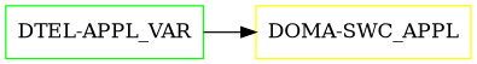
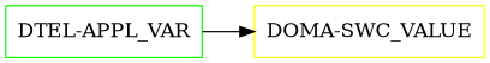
  digraph {
    rankdir=LR
    node [shape=box]
    "DTEL-APPL_VAR" [color=green]
-   "DOMA-SWC_VALUE" [color=yellow label="DOMA-SWC_APPL"]
+   "DOMA-SWC_VALUE" [color=yellow]
    "DTEL-APPL_VAR" -> "DOMA-SWC_VALUE"
  }
